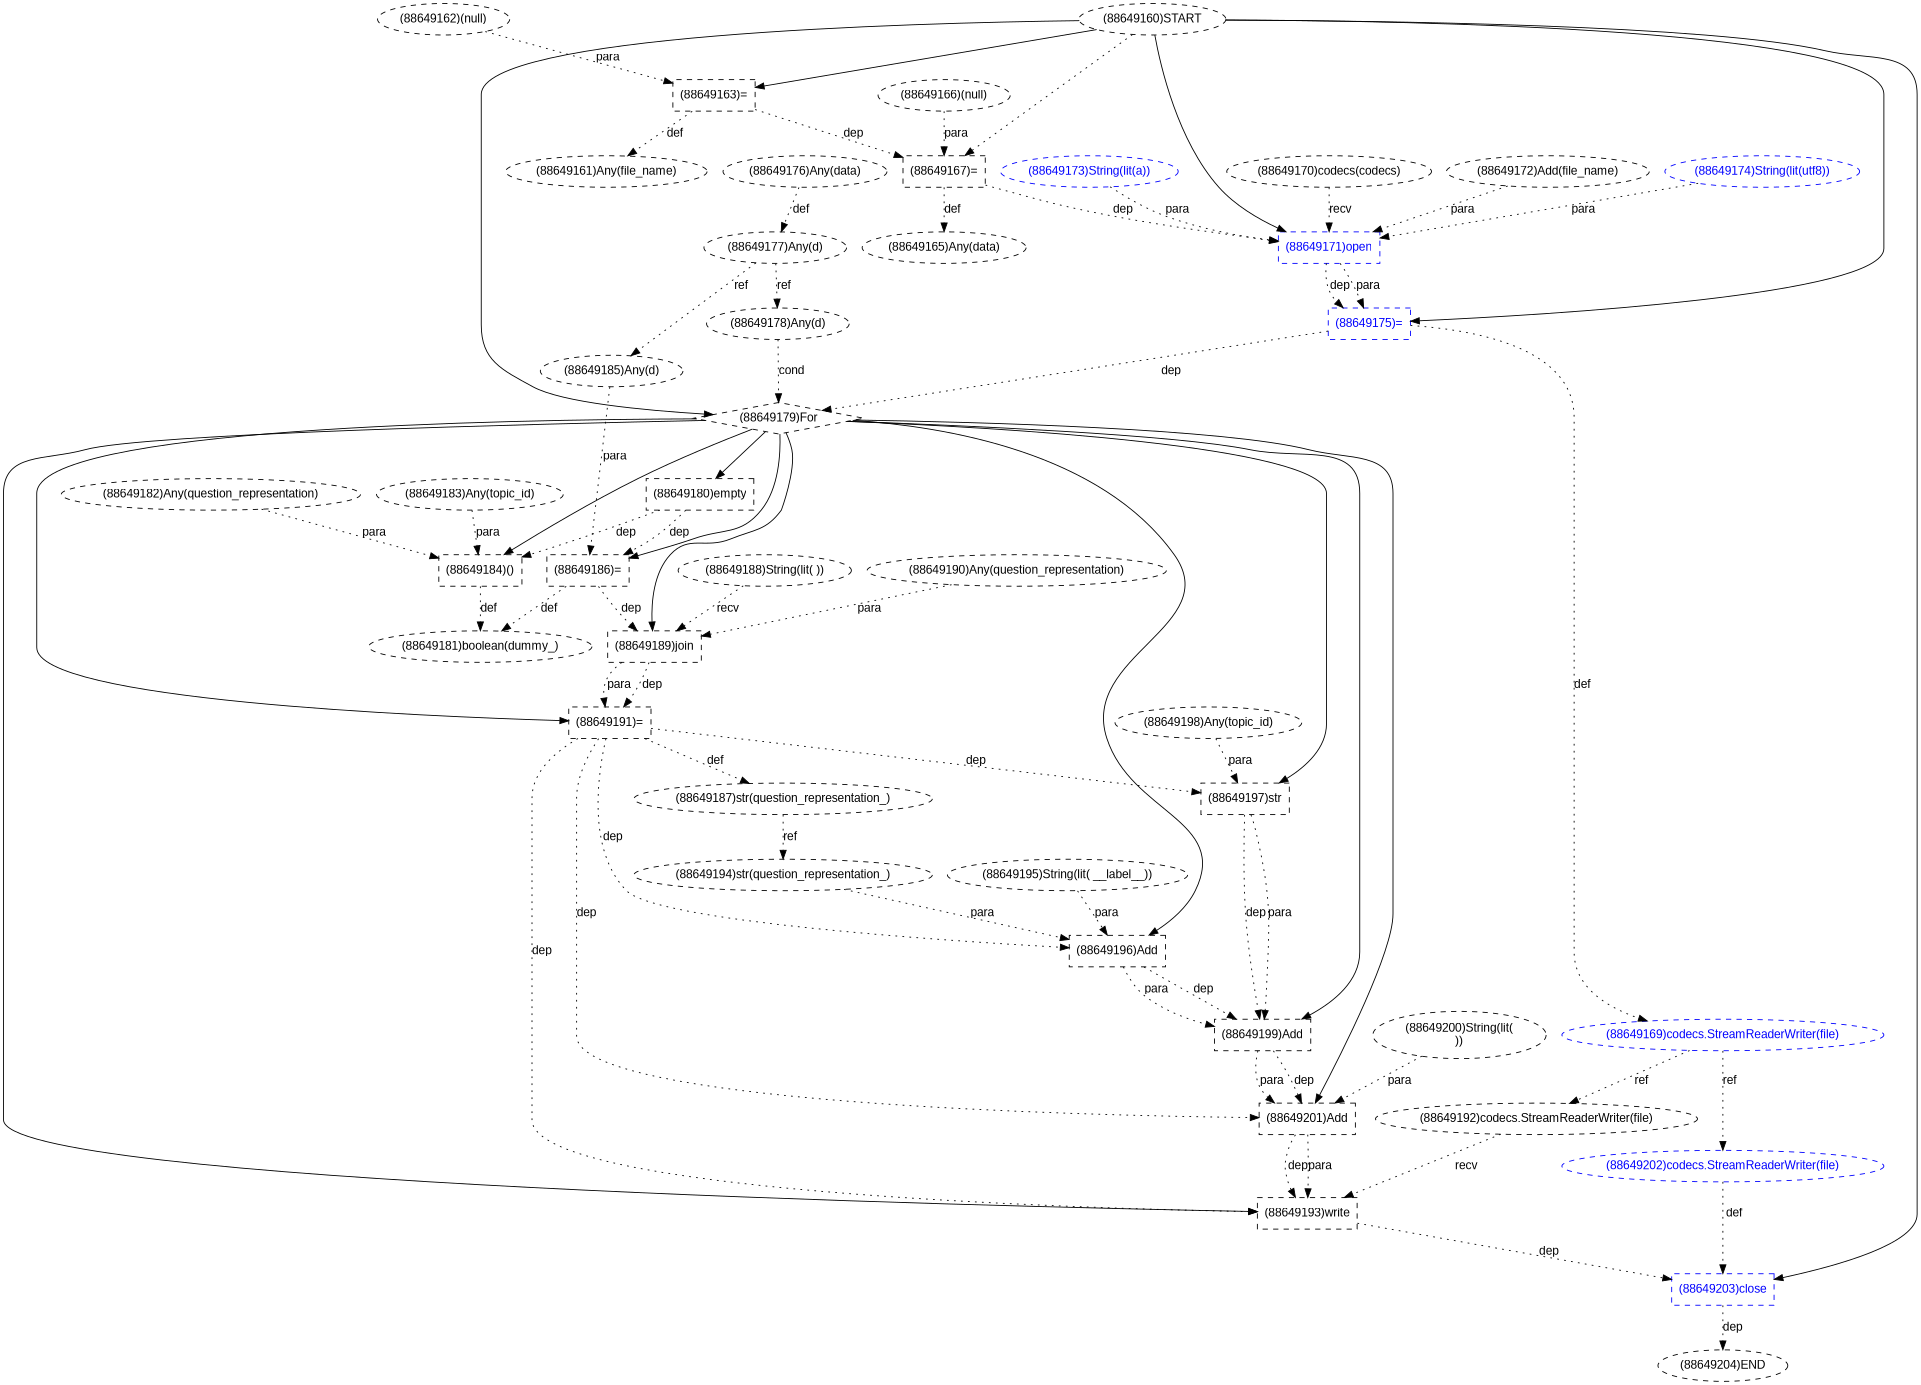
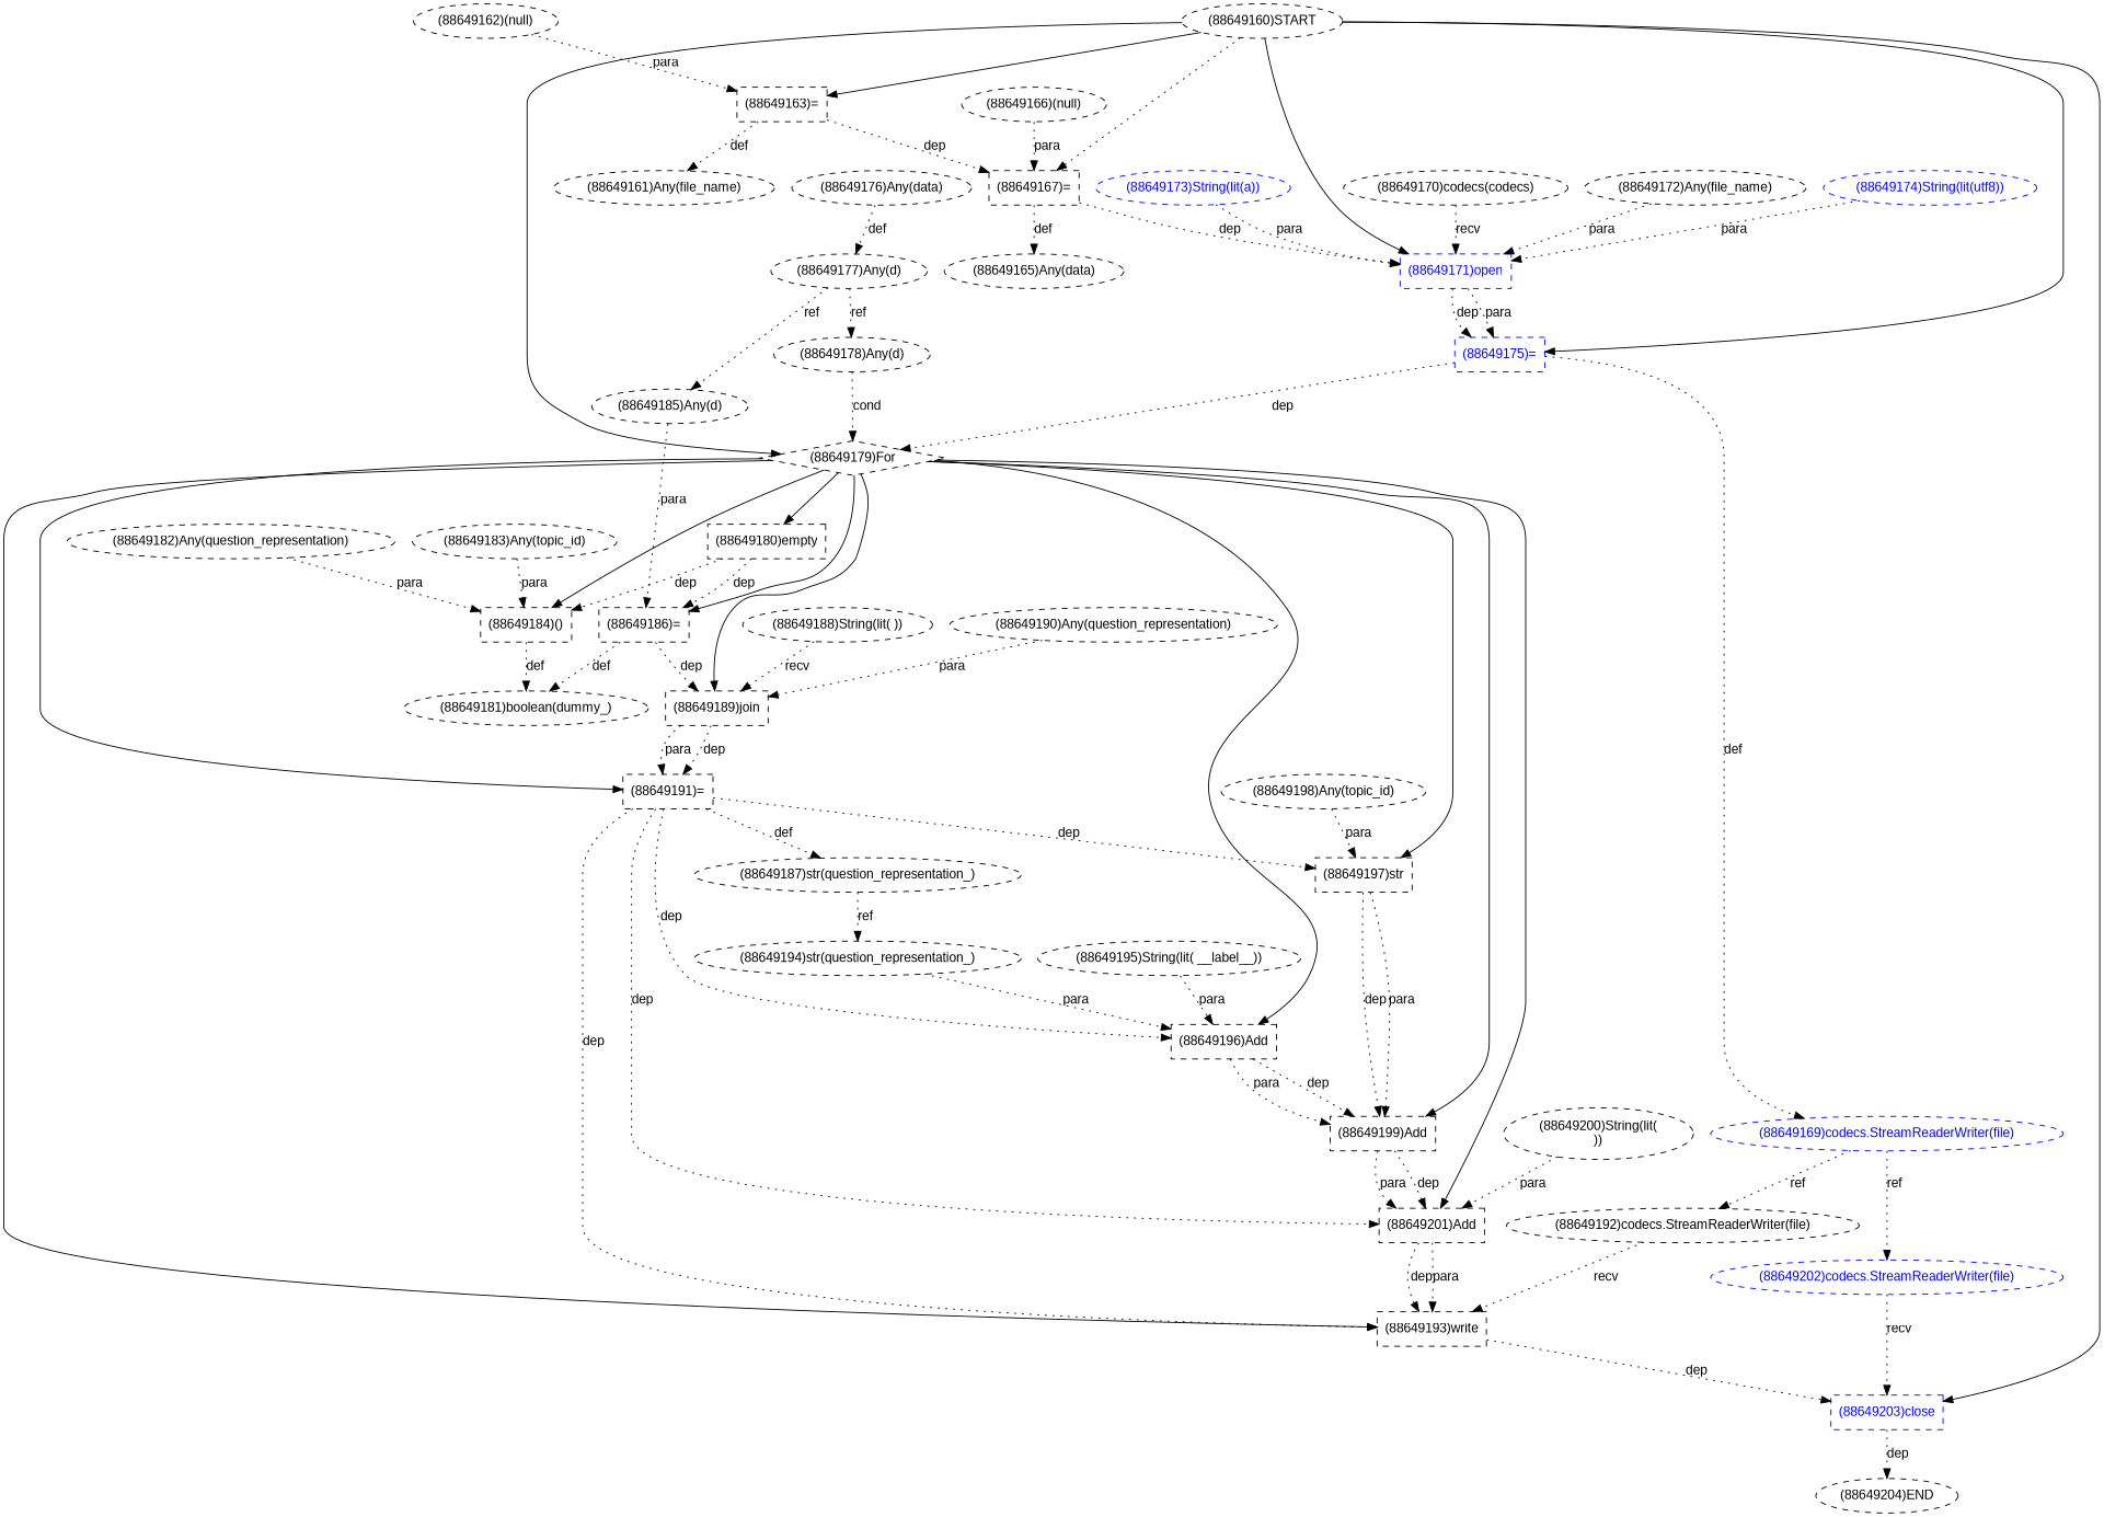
  digraph {
    fontname="Liberation Sans"
    node [fontname="Liberation Sans" shape=ellipse style=dashed]
    edge [fontname="Liberation Sans" style=dotted]
    n1 [label="(88649188)String(lit( ))"]
    n2 [label="(88649189)join" shape=box]
    n3 [label="(88649191)=" shape=box]
    n4 [label="(88649198)Any(topic_id)"]
    n5 [label="(88649197)str" shape=box]
    n6 [label="(88649199)Add" shape=box]
    n7 [label="(88649186)=" shape=box]
    n8 [label="(88649181)boolean(dummy_)"]
    n9 [label="(88649187)str(question_representation_)"]
    n10 [label="(88649194)str(question_representation_)"]
    n11 [label="(88649196)Add" shape=box]
    n12 [label="(88649193)write" shape=box]
    n13 [label="(88649201)Add" shape=box]
    n14 [color=blue fontcolor=blue label="(88649203)close" shape=box]
    n15 [label="(88649200)String(lit(\n))"]
    n16 [label="(88649185)Any(d)"]
    n17 [color=blue fontcolor=blue label="(88649202)codecs.StreamReaderWriter(file)"]
    n18 [label="(88649204)END" shape=""]
    n19 [color=blue fontcolor=blue label="(88649171)open" shape=box]
    n20 [color=blue fontcolor=blue label="(88649175)=" shape=box]
    n21 [label="(88649179)For" shape=diamond]
    n22 [color=blue fontcolor=blue label="(88649169)codecs.StreamReaderWriter(file)"]
    n23 [label="(88649192)codecs.StreamReaderWriter(file)"]
    n24 [label="(88649162)(null)"]
    n25 [label="(88649163)=" shape=box]
    n26 [label="(88649167)=" shape=box]
    n27 [label="(88649161)Any(file_name)"]
    n28 [color=blue fontcolor=blue label="(88649173)String(lit(a))"]
    n29 [label="(88649190)Any(question_representation)"]
    n30 [label="(88649170)codecs(codecs)"]
-   n31 [label="(88649172)Add(file_name)"]
+   n31 [label="(88649172)Any(file_name)"]
    n32 [label="(88649165)Any(data)"]
    n33 [label="(88649160)START" shape=""]
    n34 [label="(88649184)()" shape=box]
    n35 [label="(88649180)empty" shape=box]
    n36 [color=blue fontcolor=blue label="(88649174)String(lit(utf8))"]
    n37 [label="(88649195)String(lit( __label__))"]
    n38 [label="(88649178)Any(d)"]
    n39 [label="(88649176)Any(data)"]
    n40 [label="(88649177)Any(d)"]
    n41 [label="(88649166)(null)"]
    n42 [label="(88649183)Any(topic_id)"]
    n43 [label="(88649182)Any(question_representation)"]
    n1 -> n2 [label=recv]
    n2 -> n3 [label=dep]
    n2 -> n3 [label=para]
    n3 -> n5 [label=dep]
    n3 -> n9 [label=def]
    n3 -> n11 [label=dep]
    n3 -> n12 [label=dep]
    n3 -> n13 [label=dep]
    n4 -> n5 [label=para]
    n5 -> n6 [label=dep]
    n5 -> n6 [label=para]
    n6 -> n13 [label=dep]
    n6 -> n13 [label=para]
    n7 -> n2 [label=dep]
    n7 -> n8 [label=def]
    n9 -> n10 [label=ref]
    n10 -> n11 [label=para]
    n11 -> n6 [label=dep]
    n11 -> n6 [label=para]
    n12 -> n14 [label=dep]
    n13 -> n12 [label=dep]
    n13 -> n12 [label=para]
    n14 -> n18 [label=dep]
    n15 -> n13 [label=para]
    n16 -> n7 [label=para]
-   n17 -> n14 [label=def]
+   n17 -> n14 [label=recv]
    n19 -> n20 [label=dep]
    n19 -> n20 [label=para]
    n20 -> n21 [label=dep]
    n20 -> n22 [label=def]
    n21 -> n2 [style=solid]
    n21 -> n3 [style=solid]
    n21 -> n5 [style=solid]
    n21 -> n6 [style=solid]
    n21 -> n7 [style=solid]
    n21 -> n11 [style=solid]
    n21 -> n12 [style=solid]
    n21 -> n13 [style=solid]
    n21 -> n34 [style=solid]
    n21 -> n35 [style=solid]
    n22 -> n17 [label=ref]
    n22 -> n23 [label=ref]
    n23 -> n12 [label=recv]
    n24 -> n25 [label=para]
    n25 -> n26 [label=dep]
    n25 -> n27 [label=def]
    n26 -> n19 [label=dep]
    n26 -> n32 [label=def]
    n28 -> n19 [label=para]
    n29 -> n2 [label=para]
    n30 -> n19 [label=recv]
    n31 -> n19 [label=para]
    n33 -> n14 [style=solid]
    n33 -> n19 [style=solid]
    n33 -> n20 [style=solid]
    n33 -> n21 [style=solid]
    n33 -> n25 [style=solid]
    n33 -> n26
    n34 -> n8 [label=def]
    n35 -> n7 [label=dep]
    n35 -> n34 [label=dep]
    n36 -> n19 [label=para]
    n37 -> n11 [label=para]
    n38 -> n21 [label=cond]
    n39 -> n40 [label=def]
    n40 -> n16 [label=ref]
    n40 -> n38 [label=ref]
    n41 -> n26 [label=para]
    n42 -> n34 [label=para]
    n43 -> n34 [label=para]
  }
